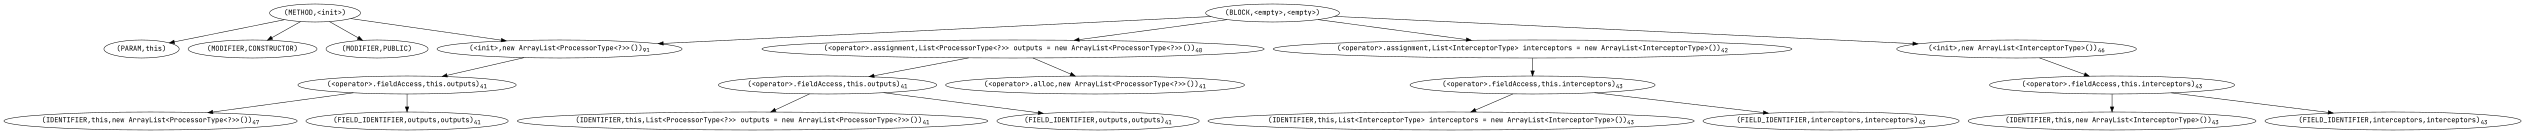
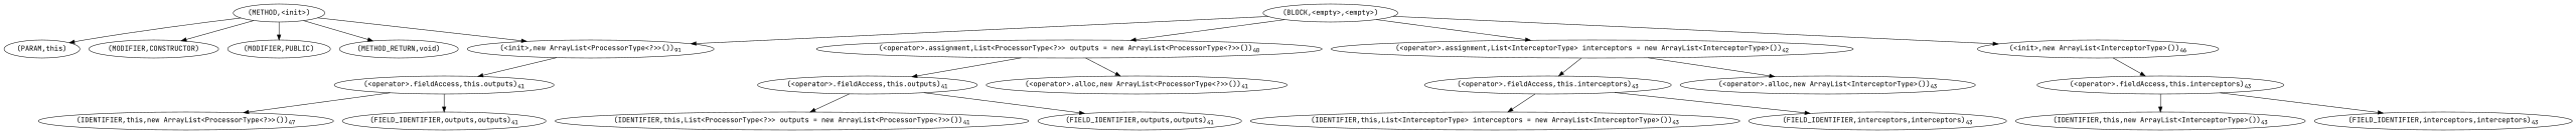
  digraph {
    fontname="JetBrains Mono"
    node [fontname="JetBrains Mono"]
    edge [fontname="JetBrains Mono"]
    n1 [label=<(METHOD,&lt;init&gt;)>]
    n2 [label=<(PARAM,this)>]
    n3 [label=<(MODIFIER,CONSTRUCTOR)>]
    n4 [label=<(MODIFIER,PUBLIC)>]
+   n5 [label=<(METHOD_RETURN,void)>]
    n6 [label=<(&lt;init&gt;,new ArrayList&lt;ProcessorType&lt;?&gt;&gt;())<SUB>91</SUB>>]
    n7 [label=<(BLOCK,&lt;empty&gt;,&lt;empty&gt;)>]
    n8 [label=<(&lt;operator&gt;.assignment,List&lt;ProcessorType&lt;?&gt;&gt; outputs = new ArrayList&lt;ProcessorType&lt;?&gt;&gt;())<SUB>40</SUB>>]
    n9 [label=<(&lt;operator&gt;.assignment,List&lt;InterceptorType&gt; interceptors = new ArrayList&lt;InterceptorType&gt;())<SUB>42</SUB>>]
    n10 [label=<(&lt;init&gt;,new ArrayList&lt;InterceptorType&gt;())<SUB>46</SUB>>]
    n11 [label=<(&lt;operator&gt;.fieldAccess,this.outputs)<SUB>41</SUB>>]
    n12 [label=<(&lt;operator&gt;.alloc,new ArrayList&lt;ProcessorType&lt;?&gt;&gt;())<SUB>41</SUB>>]
    n13 [label=<(&lt;operator&gt;.fieldAccess,this.outputs)<SUB>41</SUB>>]
    n14 [label=<(&lt;operator&gt;.fieldAccess,this.interceptors)<SUB>43</SUB>>]
+   n15 [label=<(&lt;operator&gt;.alloc,new ArrayList&lt;InterceptorType&gt;())<SUB>43</SUB>>]
    n16 [label=<(&lt;operator&gt;.fieldAccess,this.interceptors)<SUB>43</SUB>>]
    n17 [label=<(IDENTIFIER,this,List&lt;ProcessorType&lt;?&gt;&gt; outputs = new ArrayList&lt;ProcessorType&lt;?&gt;&gt;())<SUB>41</SUB>>]
    n18 [label=<(FIELD_IDENTIFIER,outputs,outputs)<SUB>41</SUB>>]
    n19 [label=<(IDENTIFIER,this,new ArrayList&lt;ProcessorType&lt;?&gt;&gt;())<SUB>47</SUB>>]
    n20 [label=<(FIELD_IDENTIFIER,outputs,outputs)<SUB>41</SUB>>]
    n21 [label=<(IDENTIFIER,this,List&lt;InterceptorType&gt; interceptors = new ArrayList&lt;InterceptorType&gt;())<SUB>43</SUB>>]
    n22 [label=<(FIELD_IDENTIFIER,interceptors,interceptors)<SUB>43</SUB>>]
    n23 [label=<(IDENTIFIER,this,new ArrayList&lt;InterceptorType&gt;())<SUB>43</SUB>>]
    n24 [label=<(FIELD_IDENTIFIER,interceptors,interceptors)<SUB>43</SUB>>]
    n1 -> n2
    n1 -> n3
    n1 -> n4
+   n1 -> n5
    n1 -> n6
    n6 -> n13
    n7 -> n6
    n7 -> n8
    n7 -> n9
    n7 -> n10
    n8 -> n11
    n8 -> n12
    n9 -> n14
+   n9 -> n15
    n10 -> n16
    n11 -> n17
    n11 -> n18
    n13 -> n19
    n13 -> n20
    n14 -> n21
    n14 -> n22
    n16 -> n23
    n16 -> n24
  }
